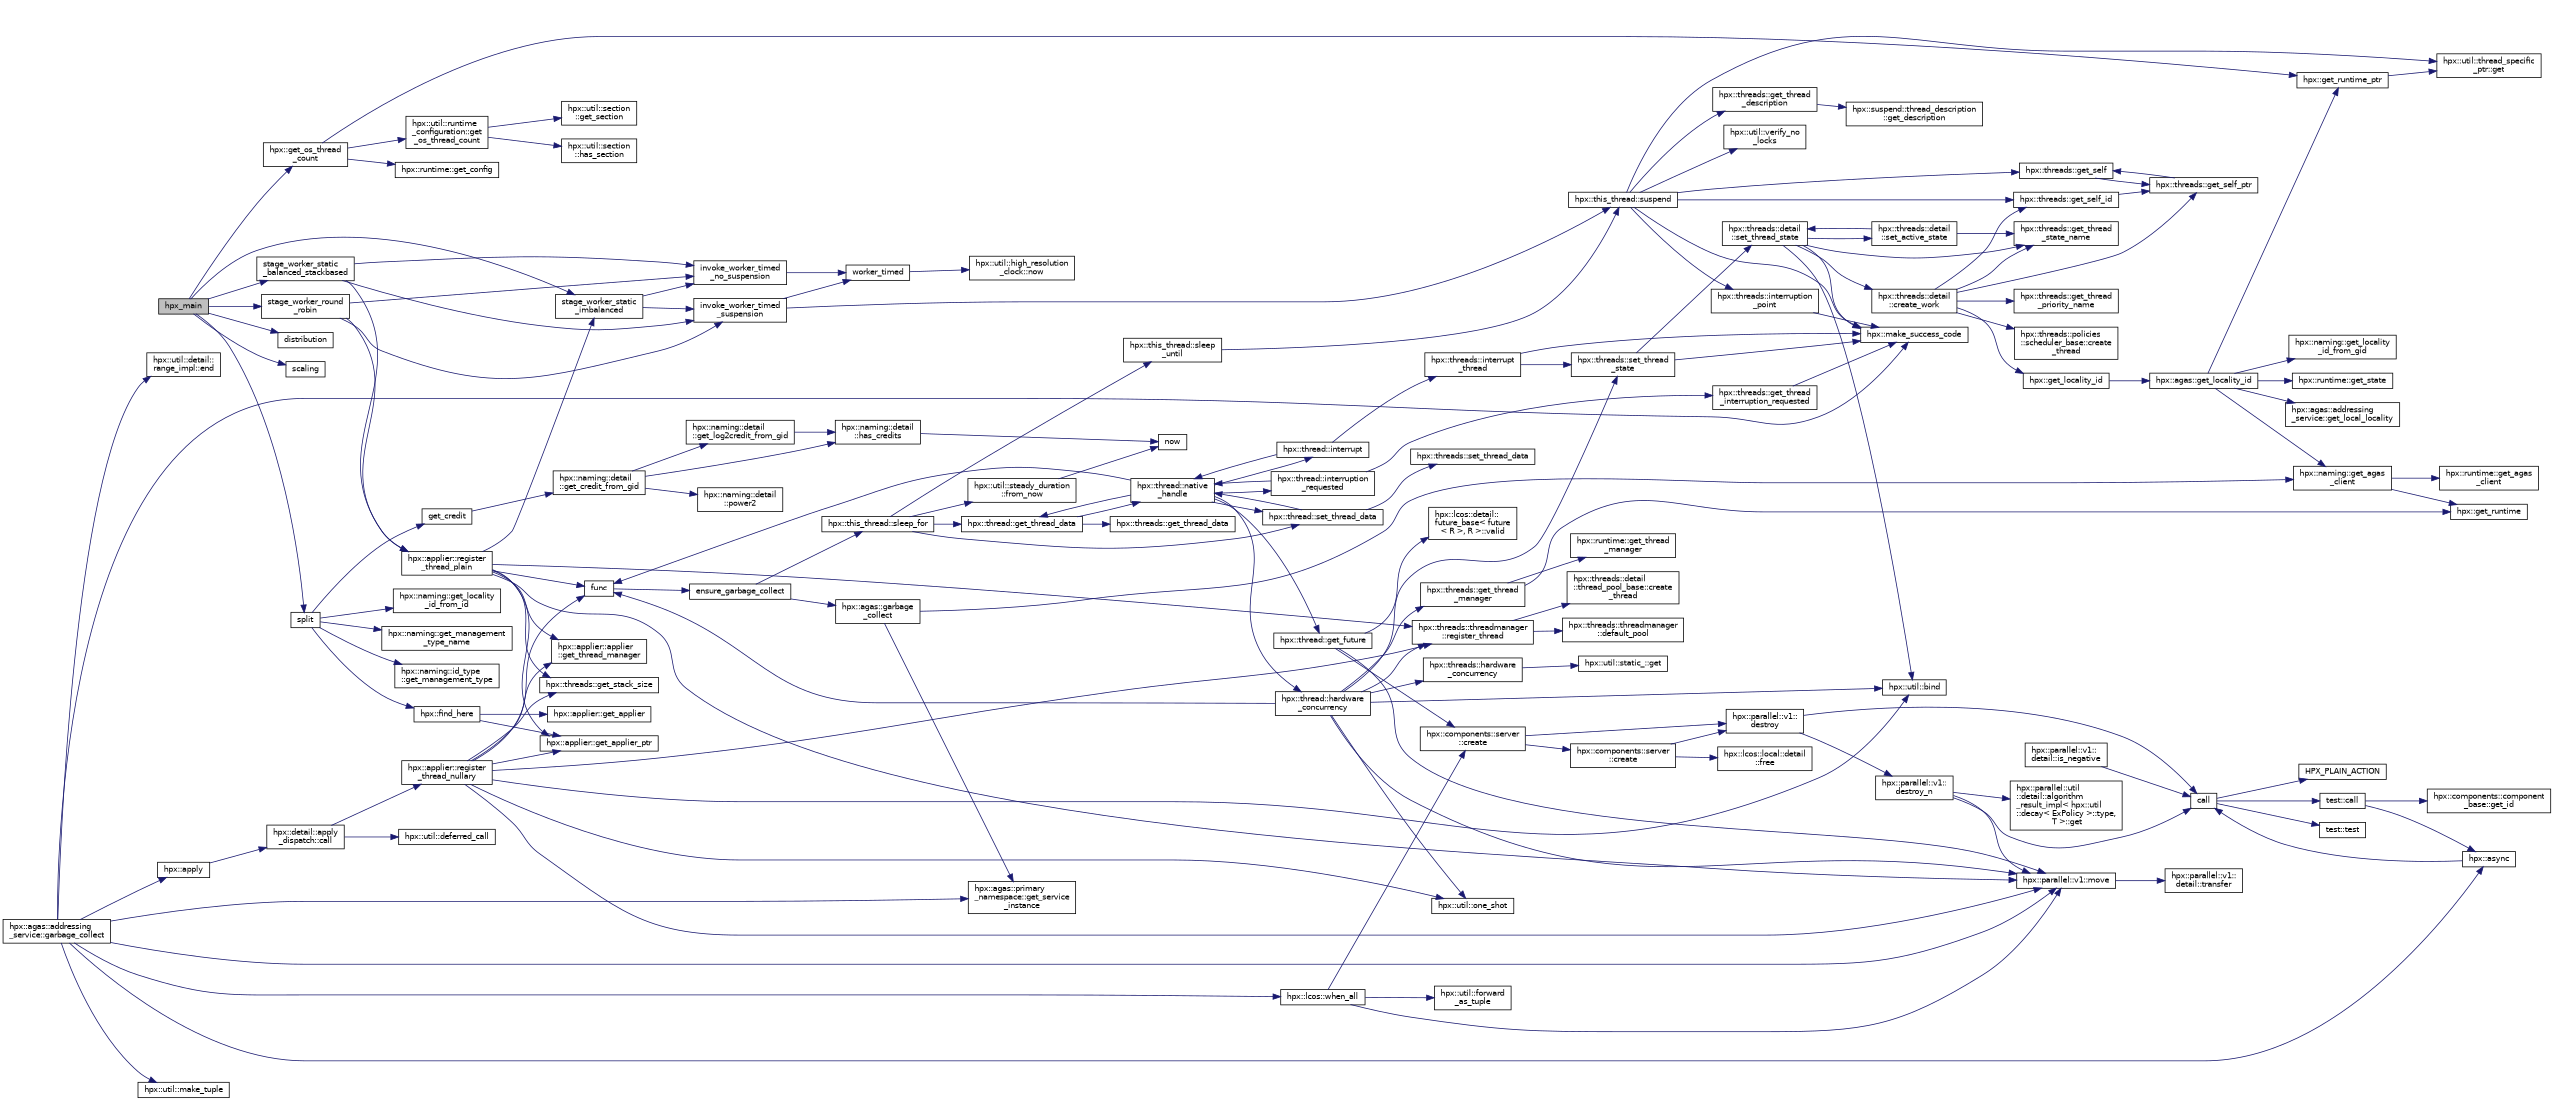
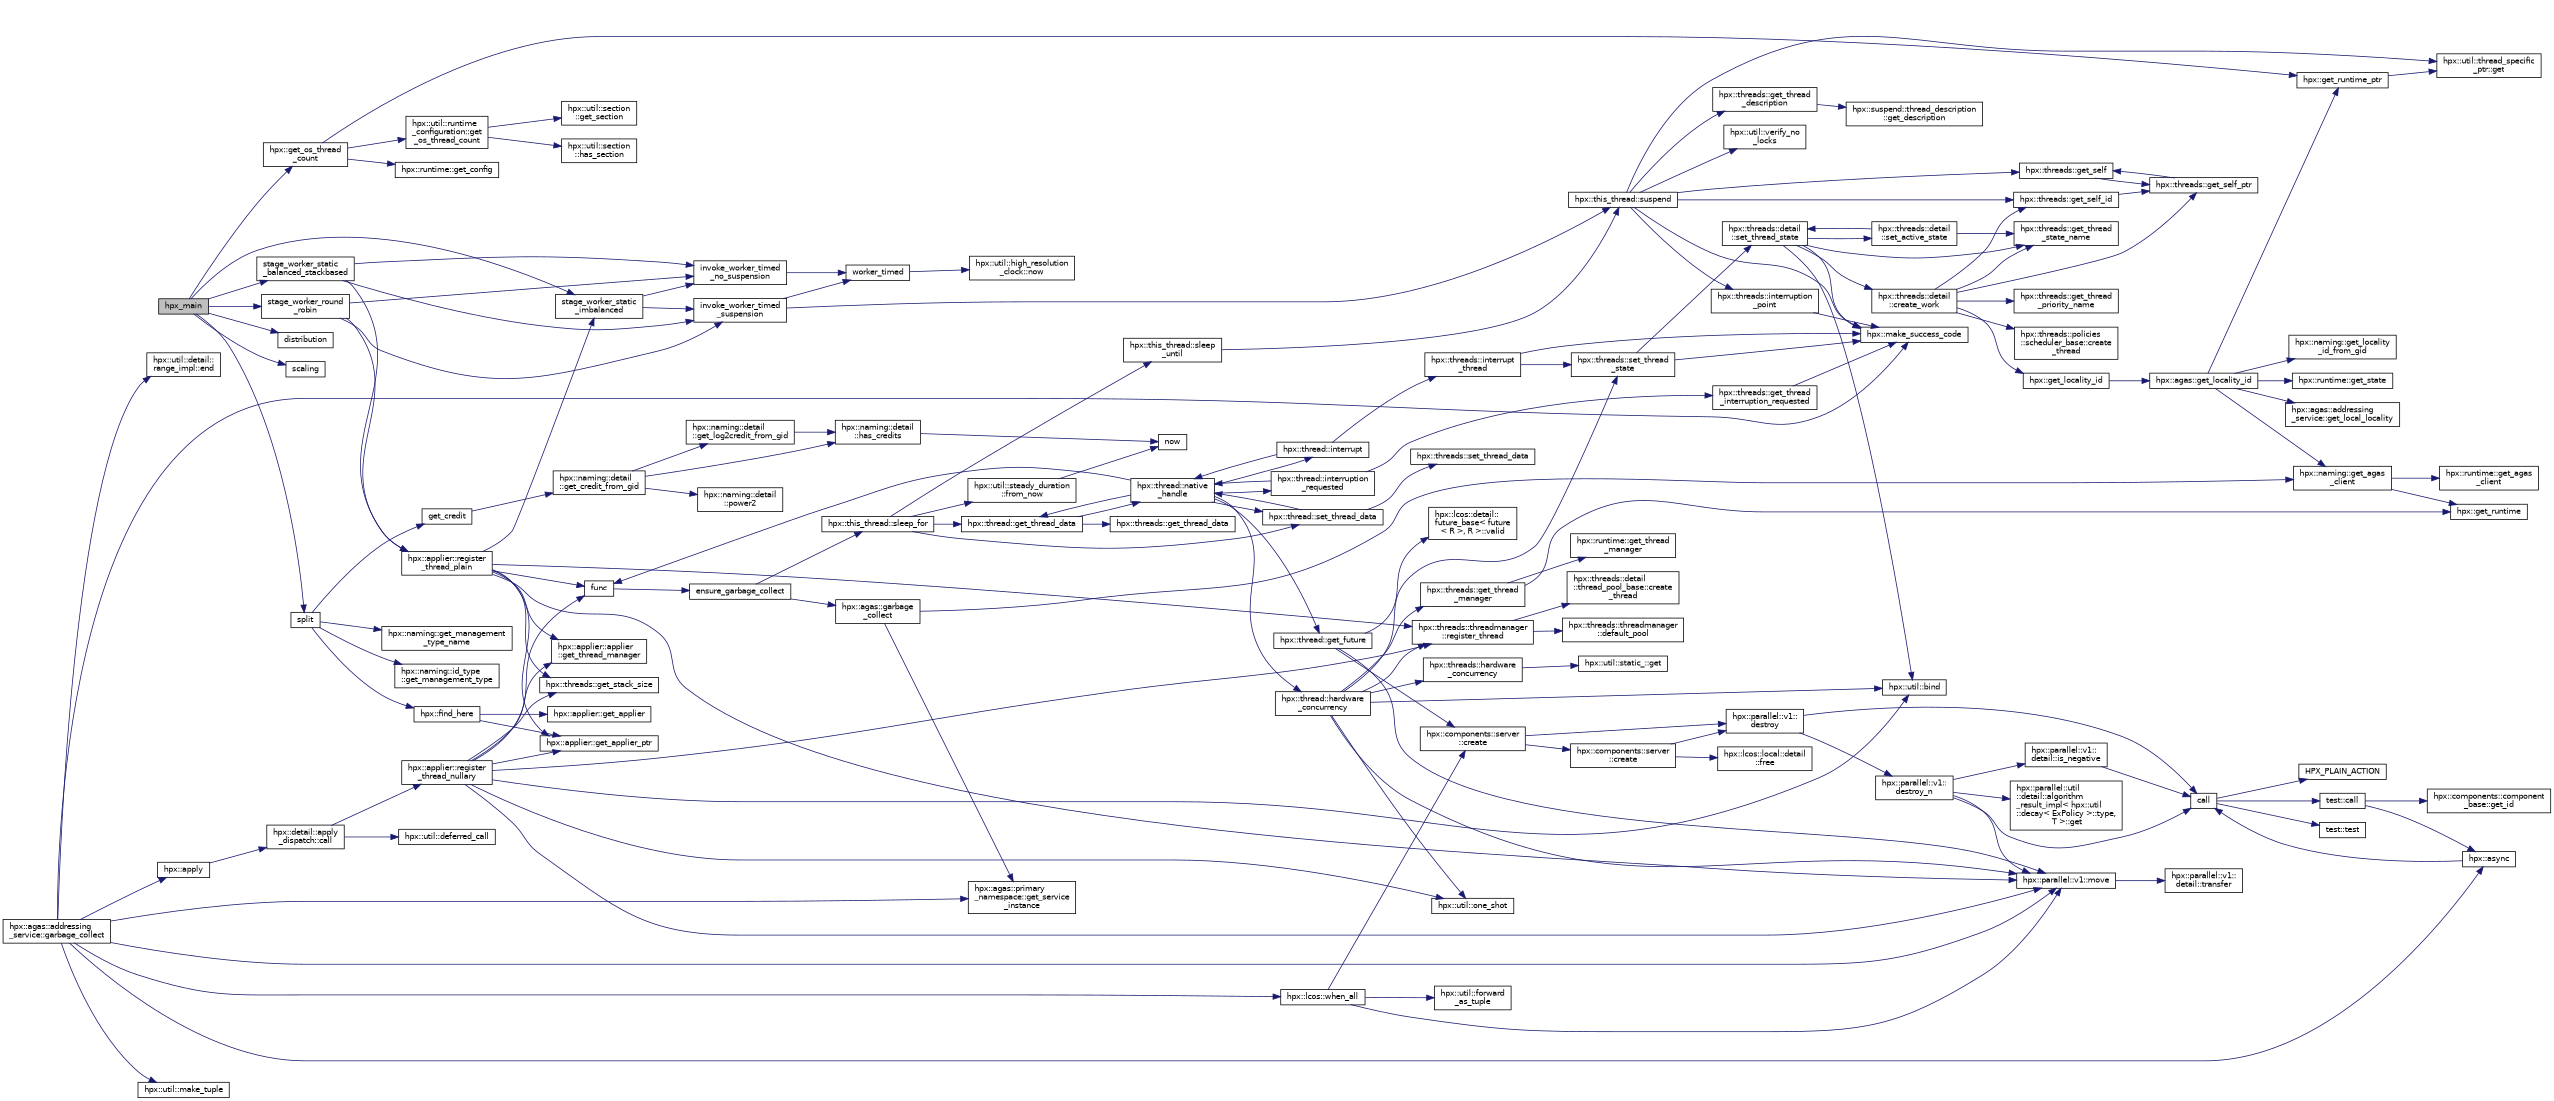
  digraph {
    rankdir=LR
    node [color=black fillcolor=white fontname=Helvetica fontsize=10 shape=record style=filled]
    edge [color=midnightblue fontname=Helvetica fontsize=10 labelfontname=Helvetica labelfontsize=10 style=solid]
    n1 [fillcolor=grey75 fontcolor=black height=0.2 label=hpx_main width=0.4]
    n2 [height=0.2 label="hpx::get_os_thread\l_count" width=0.4]
    n3 [height=0.2 label=distribution width=0.4]
    n4 [height=0.2 label="stage_worker_static\l_balanced_stackbased" width=0.4]
    n5 [height=0.2 label="stage_worker_static\l_imbalanced" width=0.4]
    n6 [height=0.2 label="stage_worker_round\l_robin" width=0.4]
    n7 [height=0.2 label=scaling width=0.4]
    n8 [height=0.2 label=split width=0.4]
    n9 [height=0.2 label="hpx::get_runtime_ptr" width=0.4]
    n10 [height=0.2 label="hpx::runtime::get_config" width=0.4]
    n11 [height=0.2 label="hpx::util::runtime\l_configuration::get\l_os_thread_count" width=0.4]
    n12 [height=0.2 label="hpx::applier::register\l_thread_plain" width=0.4]
    n13 [height=0.2 label="invoke_worker_timed\l_suspension" width=0.4]
    n14 [height=0.2 label="invoke_worker_timed\l_no_suspension" width=0.4]
    n15 [height=0.2 label="hpx::find_here" width=0.4]
    n16 [height=0.2 label=get_credit width=0.4]
    n17 [height=0.2 label="hpx::naming::get_management\l_type_name" width=0.4]
    n18 [height=0.2 label="hpx::naming::id_type\l::get_management_type" width=0.4]
-   n19 [height=0.2 label="hpx::naming::get_locality\l_id_from_id" width=0.4]
    n20 [height=0.2 label="hpx::util::thread_specific\l_ptr::get" width=0.4]
    n21 [height=0.2 label="hpx::util::section\l::has_section" width=0.4]
    n22 [height=0.2 label="hpx::util::section\l::get_section" width=0.4]
    n23 [height=0.2 label="hpx::applier::get_applier_ptr" width=0.4]
    n24 [height=0.2 label=func width=0.4]
    n25 [height=0.2 label="hpx::parallel::v1::move" width=0.4]
    n26 [height=0.2 label="hpx::threads::threadmanager\l::register_thread" width=0.4]
    n27 [height=0.2 label="hpx::threads::get_stack_size" width=0.4]
    n28 [height=0.2 label="hpx::applier::applier\l::get_thread_manager" width=0.4]
    n29 [height=0.2 label="hpx::this_thread::suspend" width=0.4]
    n30 [height=0.2 label=worker_timed width=0.4]
    n31 [height=0.2 label=ensure_garbage_collect width=0.4]
    n32 [height=0.2 label="hpx::parallel::v1::\ldetail::transfer" width=0.4]
    n33 [height=0.2 label="hpx::threads::threadmanager\l::default_pool" width=0.4]
    n34 [height=0.2 label="hpx::threads::detail\l::thread_pool_base::create\l_thread" width=0.4]
    n35 [height=0.2 label="hpx::this_thread::sleep_for" width=0.4]
    n36 [height=0.2 label="hpx::agas::garbage\l_collect" width=0.4]
    n37 [height=0.2 label="hpx::this_thread::sleep\l_until" width=0.4]
    n38 [height=0.2 label="hpx::util::steady_duration\l::from_now" width=0.4]
    n39 [height=0.2 label="hpx::thread::get_thread_data" width=0.4]
    n40 [height=0.2 label="hpx::thread::set_thread_data" width=0.4]
    n41 [height=0.2 label="hpx::naming::get_agas\l_client" width=0.4]
    n42 [height=0.2 label="hpx::agas::primary\l_namespace::get_service\l_instance" width=0.4]
    n43 [height=0.2 label=now width=0.4]
    n44 [height=0.2 label="hpx::threads::get_thread_data" width=0.4]
    n45 [height=0.2 label="hpx::thread::native\l_handle" width=0.4]
    n46 [height=0.2 label="hpx::threads::set_thread_data" width=0.4]
    n47 [height=0.2 label="hpx::threads::get_self" width=0.4]
    n48 [height=0.2 label="hpx::threads::get_self_id" width=0.4]
    n49 [height=0.2 label="hpx::threads::interruption\l_point" width=0.4]
    n50 [height=0.2 label="hpx::make_success_code" width=0.4]
    n51 [height=0.2 label="hpx::util::verify_no\l_locks" width=0.4]
    n52 [height=0.2 label="hpx::threads::get_thread\l_description" width=0.4]
    n53 [height=0.2 label="hpx::threads::get_self_ptr" width=0.4]
    n54 [height=0.2 label="hpx::suspend::thread_description\l::get_description" width=0.4]
    n55 [height=0.2 label="hpx::thread::hardware\l_concurrency" width=0.4]
    n56 [height=0.2 label="hpx::thread::interrupt" width=0.4]
    n57 [height=0.2 label="hpx::thread::interruption\l_requested" width=0.4]
    n58 [height=0.2 label="hpx::thread::get_future" width=0.4]
    n59 [height=0.2 label="hpx::threads::hardware\l_concurrency" width=0.4]
    n60 [height=0.2 label="hpx::util::bind" width=0.4]
    n61 [height=0.2 label="hpx::util::one_shot" width=0.4]
    n62 [height=0.2 label="hpx::threads::get_thread\l_manager" width=0.4]
    n63 [height=0.2 label="hpx::threads::set_thread\l_state" width=0.4]
    n64 [height=0.2 label="hpx::threads::interrupt\l_thread" width=0.4]
    n65 [height=0.2 label="hpx::threads::get_thread\l_interruption_requested" width=0.4]
    n66 [height=0.2 label="hpx::lcos::detail::\lfuture_base\< future\l\< R \>, R \>::valid" width=0.4]
    n67 [height=0.2 label="hpx::components::server\l::create" width=0.4]
    n68 [height=0.2 label="hpx::util::static_::get" width=0.4]
    n69 [height=0.2 label="hpx::get_runtime" width=0.4]
    n70 [height=0.2 label="hpx::runtime::get_thread\l_manager" width=0.4]
    n71 [height=0.2 label="hpx::threads::detail\l::set_thread_state" width=0.4]
    n72 [height=0.2 label="hpx::threads::get_thread\l_state_name" width=0.4]
    n73 [height=0.2 label="hpx::threads::detail\l::set_active_state" width=0.4]
    n74 [height=0.2 label="hpx::threads::detail\l::create_work" width=0.4]
    n75 [height=0.2 label="hpx::threads::get_thread\l_priority_name" width=0.4]
    n76 [height=0.2 label="hpx::get_locality_id" width=0.4]
    n77 [height=0.2 label="hpx::threads::policies\l::scheduler_base::create\l_thread" width=0.4]
    n78 [height=0.2 label="hpx::agas::get_locality_id" width=0.4]
    n79 [height=0.2 label="hpx::runtime::get_state" width=0.4]
    n80 [height=0.2 label="hpx::agas::addressing\l_service::get_local_locality" width=0.4]
    n81 [height=0.2 label="hpx::naming::get_locality\l_id_from_gid" width=0.4]
    n82 [height=0.2 label="hpx::runtime::get_agas\l_client" width=0.4]
    n83 [height=0.2 label="hpx::components::server\l::create" width=0.4]
    n84 [height=0.2 label="hpx::parallel::v1::\ldestroy" width=0.4]
    n85 [height=0.2 label="hpx::lcos::local::detail\l::free" width=0.4]
    n86 [height=0.2 label=call width=0.4]
    n87 [height=0.2 label="hpx::parallel::v1::\ldestroy_n" width=0.4]
    n88 [height=0.2 label="test::test" width=0.4]
    n89 [height=0.2 label=HPX_PLAIN_ACTION width=0.4]
    n90 [height=0.2 label="test::call" width=0.4]
    n91 [height=0.2 label="hpx::parallel::v1::\ldetail::is_negative" width=0.4]
    n92 [height=0.2 label="hpx::parallel::util\l::detail::algorithm\l_result_impl\< hpx::util\l::decay\< ExPolicy \>::type,\l T \>::get" width=0.4]
    n93 [height=0.2 label="hpx::async" width=0.4]
    n94 [height=0.2 label="hpx::components::component\l_base::get_id" width=0.4]
    n95 [height=0.2 label="hpx::agas::addressing\l_service::garbage_collect" width=0.4]
    n96 [height=0.2 label="hpx::util::make_tuple" width=0.4]
    n97 [height=0.2 label="hpx::util::detail::\lrange_impl::end" width=0.4]
    n98 [height=0.2 label="hpx::apply" width=0.4]
    n99 [height=0.2 label="hpx::lcos::when_all" width=0.4]
    n100 [height=0.2 label="hpx::detail::apply\l_dispatch::call" width=0.4]
    n101 [height=0.2 label="hpx::util::forward\l_as_tuple" width=0.4]
    n102 [height=0.2 label="hpx::applier::register\l_thread_nullary" width=0.4]
    n103 [height=0.2 label="hpx::util::deferred_call" width=0.4]
    n104 [height=0.2 label="hpx::util::high_resolution\l_clock::now" width=0.4]
    n105 [height=0.2 label="hpx::applier::get_applier" width=0.4]
    n106 [height=0.2 label="hpx::naming::detail\l::get_credit_from_gid" width=0.4]
    n107 [height=0.2 label="hpx::naming::detail\l::has_credits" width=0.4]
    n108 [height=0.2 label="hpx::naming::detail\l::power2" width=0.4]
    n109 [height=0.2 label="hpx::naming::detail\l::get_log2credit_from_gid" width=0.4]
    n1 -> n2
    n1 -> n3
    n1 -> n4
    n1 -> n5
    n1 -> n6
    n1 -> n7
    n1 -> n8
    n2 -> n9
    n2 -> n10
    n2 -> n11
    n4 -> n12
    n4 -> n13
    n4 -> n14
    n5 -> n13
    n5 -> n14
    n6 -> n12
    n6 -> n13
    n6 -> n14
    n8 -> n15
    n8 -> n16
    n8 -> n17
    n8 -> n18
-   n8 -> n19
    n9 -> n20
    n11 -> n21
    n11 -> n22
    n12 -> n5
    n12 -> n23
    n12 -> n24
    n12 -> n25
    n12 -> n26
    n12 -> n27
    n12 -> n28
    n13 -> n29
    n13 -> n30
    n14 -> n30
    n15 -> n23
    n15 -> n105
    n16 -> n106
    n24 -> n31
    n25 -> n32
    n26 -> n33
    n26 -> n34
    n29 -> n20
    n29 -> n47
    n29 -> n48
    n29 -> n49
    n29 -> n50
    n29 -> n51
    n29 -> n52
    n30 -> n104
    n31 -> n35
    n31 -> n36
    n35 -> n37
    n35 -> n38
    n35 -> n39
    n35 -> n40
    n36 -> n41
    n36 -> n42
    n37 -> n29
    n38 -> n43
    n39 -> n44
    n39 -> n45
    n40 -> n45
    n40 -> n46
    n41 -> n69
    n41 -> n82
    n45 -> n24
    n45 -> n39
    n45 -> n40
    n45 -> n55
    n45 -> n56
    n45 -> n57
    n45 -> n58
    n47 -> n53
    n48 -> n53
    n49 -> n50
    n52 -> n54
    n53 -> n47
-   n55 -> n24
    n55 -> n25
    n55 -> n26
    n55 -> n59
    n55 -> n60
    n55 -> n61
    n55 -> n62
    n55 -> n63
    n56 -> n45
    n56 -> n64
    n57 -> n45
    n57 -> n65
    n58 -> n25
    n58 -> n66
    n58 -> n67
    n59 -> n68
    n62 -> n69
    n62 -> n70
    n63 -> n50
    n63 -> n71
    n64 -> n50
    n64 -> n63
    n65 -> n50
    n67 -> n83
    n67 -> n84
    n71 -> n50
    n71 -> n60
    n71 -> n72
    n71 -> n73
    n71 -> n74
    n73 -> n71
    n73 -> n72
    n74 -> n48
    n74 -> n53
    n74 -> n72
    n74 -> n75
    n74 -> n76
    n74 -> n77
    n76 -> n78
    n78 -> n9
    n78 -> n41
    n78 -> n79
    n78 -> n80
    n78 -> n81
    n83 -> n84
    n83 -> n85
    n84 -> n86
    n84 -> n87
    n86 -> n88
    n86 -> n89
    n86 -> n90
    n87 -> n25
    n87 -> n86
+   n87 -> n91
    n87 -> n92
    n90 -> n93
    n90 -> n94
    n91 -> n86
    n93 -> n86
    n95 -> n25
    n95 -> n42
    n95 -> n50
    n95 -> n93
    n95 -> n96
    n95 -> n97
    n95 -> n98
    n95 -> n99
    n98 -> n100
    n99 -> n25
    n99 -> n67
    n99 -> n101
    n100 -> n102
    n100 -> n103
    n102 -> n23
    n102 -> n24
    n102 -> n25
    n102 -> n26
    n102 -> n27
    n102 -> n28
    n102 -> n60
    n102 -> n61
    n106 -> n107
    n106 -> n108
    n106 -> n109
    n107 -> n43
    n109 -> n107
  }
